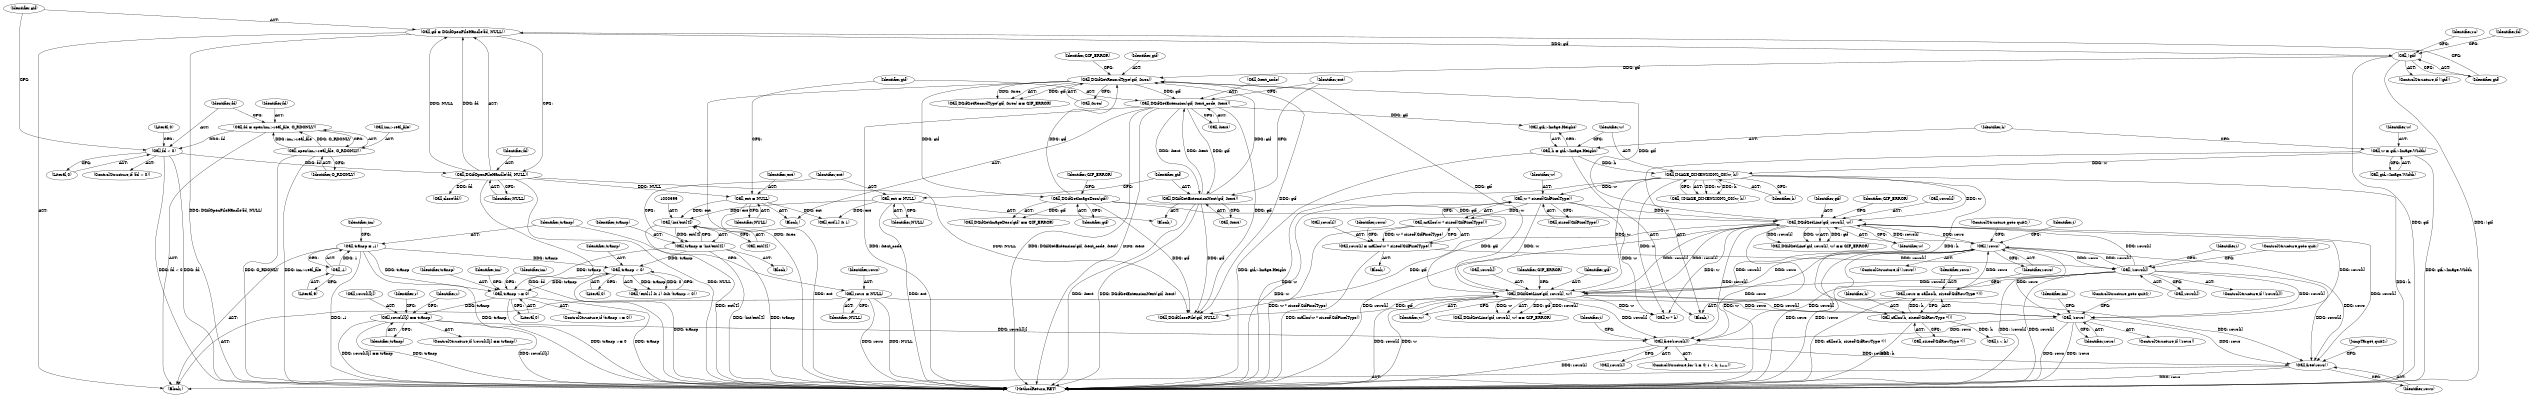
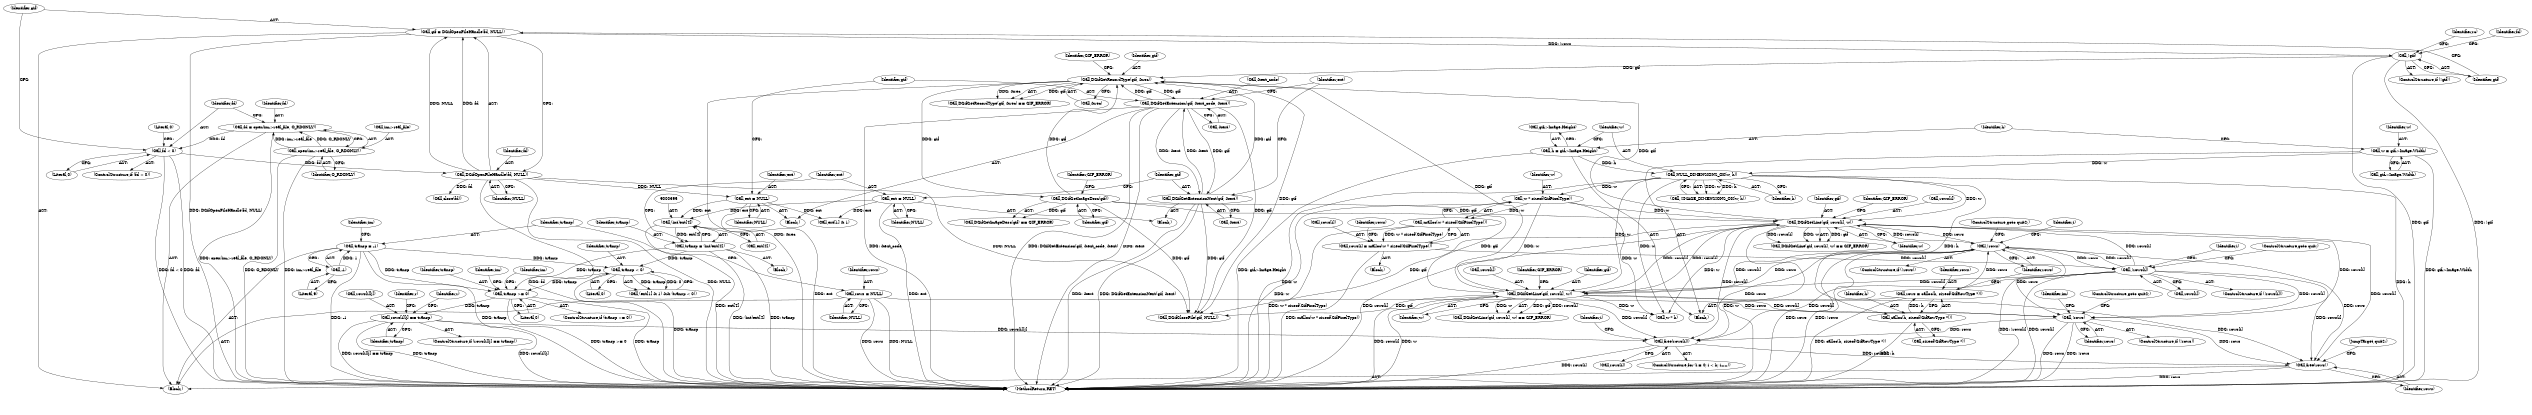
  digraph {
    n1 [label="(Call,free(rows))"]
    n2 [label="(Block,)"]
    n3 [label="(Identifier,rows)"]
    n4 [label="(MethodReturn,RET)"]
    n5 [label="(Call,!rows)"]
    n6 [label="(Call,free(rows[i]))"]
    n7 [label="(Identifier,rows)"]
    n8 [label="(ControlStructure,if (!rows))"]
    n9 [label="(Call,rows[i])"]
    n10 [label="(ControlStructure,for (i = 0; i < h; i++))"]
    n11 [label="(Call,!rows[i])"]
    n12 [label="(Call,!rows)"]
    n13 [label="(Call,DGifGetLine(gif, rows[i], w))"]
    n14 [label="(Call,DGifGetLine(gif, rows[i], w))"]
    n15 [label="(Call,rows[i])"]
    n16 [label="(ControlStructure,if (!rows[i]))"]
    n17 [label="(ControlStructure,if (!rows))"]
    n18 [label="(Identifier,rows)"]
    n19 [label="(Call,w * h)"]
    n20 [label="(Call,DGifGetRecordType(gif, &rec))"]
    n21 [label="(Call,DGifGetLine(gif, rows[i], w) == GIF_ERROR)"]
    n22 [label="(Call,DGifCloseFile(gif, NULL))"]
    n23 [label="(Identifier,w)"]
    n24 [label="(Identifier,w)"]
    n25 [label="(Call,DGifGetLine(gif, rows[i], w) == GIF_ERROR)"]
    n26 [label="(Call,rows[i] = malloc(w * sizeof(GifPixelType)))"]
    n27 [label="(Call,malloc(w * sizeof(GifPixelType)))"]
    n28 [label="(Block,)"]
    n29 [label="(Call,w * sizeof(GifPixelType))"]
-   n30 [label="(Call,sizeof(GifPixelType))"]
-   n31 [label="(Call,IMAGE_DIMENSIONS_OK(w, h))"]
+   n31 [label="(Call,NULL_DIMENSIONS_OK(w, h))"]
    n32 [label="(Call,calloc(h, sizeof(GifRowType *)))"]
    n33 [label="(Call,!IMAGE_DIMENSIONS_OK(w, h))"]
    n34 [label="(Identifier,h)"]
    n35 [label="(Call,rows = calloc(h, sizeof(GifRowType *)))"]
    n36 [label="(Call,sizeof(GifRowType *))"]
-   n37 [label="(Call,i < h)"]
    n38 [label="(Call,w = gif->Image.Width)"]
    n39 [label="(Call,gif->Image.Width)"]
    n40 [label="(Block,)"]
    n41 [label="(Call,h = gif->Image.Height)"]
    n42 [label="(Call,gif->Image.Height)"]
    n43 [label="(Call,DGifGetImageDesc(gif))"]
    n44 [label="(Call,DGifGetExtension(gif, &ext_code, &ext))"]
    n45 [label="(Call,DGifGetRecordType(gif, &rec) == GIF_ERROR)"]
    n46 [label="(Call,&rec)"]
    n47 [label="(Identifier,gif)"]
    n48 [label="(Call,DGifGetImageDesc(gif) == GIF_ERROR)"]
    n49 [label="(Call,DGifGetExtensionNext(gif, &ext))"]
    n50 [label="(Block,)"]
    n51 [label="(Call,&ext)"]
    n52 [label="(Block,)"]
    n53 [label="(Call,&ext)"]
    n54 [label="(Call,!gif)"]
    n55 [label="(ControlStructure,if (!gif))"]
    n56 [label="(Identifier,gif)"]
    n57 [label="(Call,gif = DGifOpenFileHandle(fd, NULL))"]
    n58 [label="(Call,DGifOpenFileHandle(fd, NULL))"]
    n59 [label="(Call,ext = NULL)"]
    n60 [label="(Identifier,NULL)"]
    n61 [label="(Call,close(fd))"]
    n62 [label="(Call,(int)ext[4])"]
    n63 [label="(Call,ext[1] & 1)"]
    n64 [label="(Identifier,NULL)"]
    n65 [label="(Call,fd < 0)"]
    n66 [label="(ControlStructure,if (fd < 0))"]
    n67 [label="(Literal,0)"]
    n68 [label="(Call,fd = open(im->real_file, O_RDONLY))"]
    n69 [label="(Call,open(im->real_file, O_RDONLY))"]
    n70 [label="(Identifier,O_RDONLY)"]
    n71 [label="(Call,rows = NULL)"]
    n72 [label="(Identifier,NULL)"]
    n73 [label="(Call,rows[i][j] == transp)"]
    n74 [label="(Identifier,transp)"]
    n75 [label="(ControlStructure,if (rows[i][j] == transp))"]
    n76 [label="(Call,transp >= 0)"]
    n77 [label="(Literal,0)"]
    n78 [label="(ControlStructure,if (transp >= 0))"]
    n79 [label="(Call,transp = -1)"]
    n80 [label="(Call,-1)"]
    n81 [label="(Call,transp < 0)"]
    n82 [label="(Literal,9)"]
    n83 [label="(Call,(ext[1] & 1) && (transp < 0))"]
    n84 [label="(Literal,0)"]
    n85 [label="(Call,transp = (int)ext[4])"]
    n86 [label="(Block,)"]
    n87 [label="(Call,ext[4])"]
    n88 [label="(Call,ext = NULL)"]
    n89 [label="(Identifier,NULL)"]
    n90 [label="(Identifier,fd)"]
    n91 [label="(Identifier,i)"]
    n92 [label="(Call,rows[i])"]
    n93 [label="(Identifier,ext)"]
    n94 [label="(Identifier,gif)"]
    n95 [label="(Identifier,rows)"]
    n96 [label="(Call,im->real_file)"]
    n97 [label="(Identifier,gif)"]
    n98 [label="(Identifier,rows)"]
    n99 [label="(Identifier,gif)"]
    n100 [label="(Identifier,i)"]
    n101 [label="(Identifier,im)"]
    n102 [label="(Identifier,rows)"]
    n103 [label="(Identifier,fd)"]
    n104 [label="(Identifier,fd)"]
    n105 [label="(Identifier,h)"]
    n106 [label="(Identifier,gif)"]
    n107 [label="(Identifier,gif)"]
    n108 [label="(Call,rows[i][j])"]
    n109 [label="(Identifier,transp)"]
    n110 [label="(Call,&ext_code)"]
    n111 [label="(Identifier,GIF_ERROR)"]
    n112 [label="(Identifier,rc)"]
    n113 [label="(Identifier,ext)"]
    n114 [label="(Identifier,w)"]
    n115 [label="(Identifier,GIF_ERROR)"]
    n116 [label="(Identifier,r)"]
    n117 [label="(Identifier,im)"]
    n118 [label="(Identifier,transp)"]
    n119 [label="(Identifier,transp)"]
    n120 [label="(ControlStructure,goto quit2;)"]
    n121 [label="(Call,rows[i])"]
    n122 [label="(Identifier,w)"]
    n123 [label="(Identifier,GIF_ERROR)"]
    n124 [label="(Identifier,transp)"]
    n125 [label="(Identifier,h)"]
    n126 [label="(Identifier,ext)"]
    n127 [label="(JumpTarget,quit2:)"]
    n128 [label="(Identifier,GIF_ERROR)"]
    n129 [label="(Literal,0)"]
    n130 [label="(Identifier,im)"]
    n131 [label="(Identifier,r)"]
    n132 [label="(Call,rows[i])"]
    n133 [label="(Identifier,fd)"]
    n134 [label="(Identifier,i)"]
    n135 [label="(Identifier,gif)"]
    n136 [label="(ControlStructure,goto quit2;)"]
    n137 [label="(ControlStructure,goto quit;)"]
    n138 [label="(Identifier,w)"]
    n139 [label="(Identifier,im)"]
-   1000395
+   1000395 [label=9000395]
    n1 -> n2 [label="AST: "]
    n1 -> n3 [label="CFG: "]
    n1 -> n4 [label="DDG: rows"]
    n3 -> n1 [label="AST: "]
    n5 -> n1 [label="DDG: rows"]
    n5 -> n4 [label="DDG: rows"]
    n5 -> n4 [label="DDG: !rows"]
    n5 -> n6 [label="DDG: rows"]
    n5 -> n7 [label="CFG: "]
    n5 -> n8 [label="AST: "]
    n6 -> n1 [label="DDG: rows[i]"]
    n6 -> n4 [label="DDG: rows[i]"]
    n6 -> n9 [label="CFG: "]
    n6 -> n10 [label="AST: "]
    n7 -> n5 [label="AST: "]
    n9 -> n6 [label="AST: "]
    n11 -> n1 [label="DDG: rows[i]"]
    n11 -> n4 [label="DDG: rows[i]"]
    n11 -> n4 [label="DDG: !rows[i]"]
    n11 -> n5 [label="DDG: rows[i]"]
    n11 -> n6 [label="DDG: rows[i]"]
    n11 -> n12 [label="DDG: rows[i]"]
    n11 -> n13 [label="DDG: rows[i]"]
    n11 -> n14 [label="DDG: rows[i]"]
    n11 -> n15 [label="CFG: "]
    n11 -> n16 [label="AST: "]
    n12 -> n1 [label="DDG: rows"]
    n12 -> n4 [label="DDG: !rows"]
    n12 -> n4 [label="DDG: rows"]
    n12 -> n5 [label="DDG: rows"]
    n12 -> n6 [label="DDG: rows"]
    n12 -> n11 [label="DDG: rows"]
    n12 -> n13 [label="DDG: rows"]
    n12 -> n14 [label="DDG: rows"]
    n12 -> n17 [label="AST: "]
    n12 -> n18 [label="CFG: "]
    n13 -> n1 [label="DDG: rows[i]"]
    n13 -> n4 [label="DDG: rows[i]"]
    n13 -> n4 [label="DDG: w"]
    n13 -> n5 [label="DDG: rows[i]"]
    n13 -> n6 [label="DDG: rows[i]"]
    n13 -> n12 [label="DDG: rows[i]"]
    n13 -> n14 [label="DDG: rows[i]"]
    n13 -> n19 [label="DDG: w"]
    n13 -> n20 [label="DDG: gif"]
    n13 -> n21 [label="AST: "]
    n13 -> n21 [label="DDG: gif"]
    n13 -> n21 [label="DDG: rows[i]"]
    n13 -> n21 [label="DDG: w"]
    n13 -> n22 [label="DDG: gif"]
    n13 -> n23 [label="CFG: "]
    n14 -> n1 [label="DDG: rows[i]"]
    n14 -> n4 [label="DDG: rows[i]"]
    n14 -> n4 [label="DDG: w"]
    n14 -> n5 [label="DDG: rows[i]"]
    n14 -> n6 [label="DDG: rows[i]"]
    n14 -> n12 [label="DDG: rows[i]"]
    n14 -> n13 [label="DDG: rows[i]"]
    n14 -> n19 [label="DDG: w"]
    n14 -> n20 [label="DDG: gif"]
    n14 -> n22 [label="DDG: gif"]
    n14 -> n24 [label="CFG: "]
    n14 -> n25 [label="AST: "]
    n14 -> n25 [label="DDG: gif"]
    n14 -> n25 [label="DDG: rows[i]"]
    n14 -> n25 [label="DDG: w"]
    n15 -> n11 [label="AST: "]
    n18 -> n12 [label="AST: "]
    n18 -> n35 [label="CFG: "]
    n20 -> n4 [label="DDG: &rec"]
    n20 -> n22 [label="DDG: gif"]
    n20 -> n43 [label="DDG: gif"]
    n20 -> n44 [label="DDG: gif"]
    n20 -> n45 [label="AST: "]
    n20 -> n45 [label="DDG: gif"]
    n20 -> n45 [label="DDG: &rec"]
    n20 -> n46 [label="CFG: "]
    n23 -> n13 [label="AST: "]
    n24 -> n14 [label="AST: "]
    n26 -> n4 [label="DDG: malloc(w * sizeof(GifPixelType))"]
    n26 -> n11 [label="DDG: rows[i]"]
    n26 -> n27 [label="CFG: "]
    n26 -> n28 [label="AST: "]
    n27 -> n4 [label="DDG: w * sizeof(GifPixelType)"]
    n27 -> n26 [label="AST: "]
    n27 -> n26 [label="DDG: w * sizeof(GifPixelType)"]
    n27 -> n29 [label="CFG: "]
    n29 -> n4 [label="DDG: w"]
    n29 -> n13 [label="DDG: w"]
    n29 -> n14 [label="DDG: w"]
    n29 -> n19 [label="DDG: w"]
    n29 -> n27 [label="AST: "]
    n29 -> n27 [label="DDG: w"]
-   n29 -> n30 [label="CFG: "]
-   n30 -> n29 [label="AST: "]
    n31 -> n4 [label="DDG: h"]
    n31 -> n4 [label="DDG: w"]
    n31 -> n13 [label="DDG: w"]
    n31 -> n14 [label="DDG: w"]
    n31 -> n19 [label="DDG: w"]
    n31 -> n29 [label="DDG: w"]
    n31 -> n32 [label="DDG: h"]
    n31 -> n33 [label="AST: "]
    n31 -> n33 [label="DDG: w"]
    n31 -> n33 [label="DDG: h"]
    n31 -> n34 [label="CFG: "]
    n32 -> n4 [label="DDG: h"]
    n32 -> n35 [label="AST: "]
    n32 -> n35 [label="DDG: h"]
    n32 -> n36 [label="CFG: "]
-   n32 -> n37 [label="DDG: h"]
    n33 -> n31 [label="CFG: "]
    n34 -> n31 [label="AST: "]
    n35 -> n4 [label="DDG: calloc(h, sizeof(GifRowType *))"]
    n35 -> n12 [label="DDG: rows"]
    n35 -> n32 [label="CFG: "]
    n35 -> n40 [label="AST: "]
    n36 -> n32 [label="AST: "]
    n38 -> n4 [label="DDG: gif->Image.Width"]
    n38 -> n31 [label="DDG: w"]
    n38 -> n39 [label="CFG: "]
    n38 -> n40 [label="AST: "]
    n39 -> n38 [label="AST: "]
    n41 -> n4 [label="DDG: gif->Image.Height"]
    n41 -> n31 [label="DDG: h"]
    n41 -> n40 [label="AST: "]
    n41 -> n42 [label="CFG: "]
    n42 -> n41 [label="AST: "]
    n43 -> n13 [label="DDG: gif"]
    n43 -> n14 [label="DDG: gif"]
    n43 -> n20 [label="DDG: gif"]
    n43 -> n22 [label="DDG: gif"]
    n43 -> n47 [label="CFG: "]
    n43 -> n48 [label="AST: "]
    n43 -> n48 [label="DDG: gif"]
    n44 -> n4 [label="DDG: &ext_code"]
    n44 -> n4 [label="DDG: DGifGetExtension(gif, &ext_code, &ext)"]
    n44 -> n4 [label="DDG: &ext"]
-   n44 -> n42 [label="DDG: gif"]
+   n44 -> n20 [label="DDG: gif"]
    n44 -> n22 [label="DDG: gif"]
    n44 -> n49 [label="DDG: gif"]
    n44 -> n49 [label="DDG: &ext"]
    n44 -> n50 [label="AST: "]
    n44 -> n51 [label="CFG: "]
    n46 -> n20 [label="AST: "]
    n47 -> n43 [label="AST: "]
    n49 -> n4 [label="DDG: &ext"]
    n49 -> n4 [label="DDG: DGifGetExtensionNext(gif, &ext)"]
    n49 -> n20 [label="DDG: gif"]
    n49 -> n22 [label="DDG: gif"]
    n49 -> n44 [label="DDG: &ext"]
    n49 -> n52 [label="AST: "]
    n49 -> n53 [label="CFG: "]
    n51 -> n44 [label="AST: "]
    n53 -> n49 [label="AST: "]
    n54 -> n4 [label="DDG: gif"]
    n54 -> n4 [label="DDG: !gif"]
    n54 -> n20 [label="DDG: gif"]
    n54 -> n55 [label="AST: "]
    n54 -> n56 [label="CFG: "]
    n56 -> n54 [label="AST: "]
    n56 -> n57 [label="CFG: "]
    n57 -> n2 [label="AST: "]
    n57 -> n4 [label="DDG: DGifOpenFileHandle(fd, NULL)"]
-   n57 -> n54 [label="DDG: gif"]
+   n57 -> n54 [label="DDG: !rows"]
    n57 -> n58 [label="CFG: "]
    n58 -> n4 [label="DDG: NULL"]
    n58 -> n4 [label="DDG: fd"]
    n58 -> n22 [label="DDG: NULL"]
    n58 -> n57 [label="AST: "]
    n58 -> n57 [label="DDG: fd"]
    n58 -> n57 [label="DDG: NULL"]
    n58 -> n59 [label="DDG: NULL"]
    n58 -> n60 [label="CFG: "]
    n58 -> n61 [label="DDG: fd"]
    n59 -> n4 [label="DDG: ext"]
    n59 -> n50 [label="AST: "]
    n59 -> n62 [label="DDG: ext"]
    n59 -> n63 [label="DDG: ext"]
    n59 -> n64 [label="CFG: "]
    n60 -> n58 [label="AST: "]
    n62 -> n4 [label="DDG: ext[4]"]
    n62 -> n85 [label="AST: "]
    n62 -> n85 [label="DDG: ext[4]"]
    n62 -> n87 [label="CFG: "]
    n64 -> n59 [label="AST: "]
    n65 -> n4 [label="DDG: fd"]
    n65 -> n4 [label="DDG: fd < 0"]
    n65 -> n58 [label="DDG: fd"]
    n65 -> n66 [label="AST: "]
    n65 -> n67 [label="CFG: "]
    n67 -> n65 [label="AST: "]
    n68 -> n2 [label="AST: "]
+   n68 -> n4 [label="DDG: open(im->real_file, O_RDONLY)"]
    n68 -> n65 [label="DDG: fd"]
    n68 -> n69 [label="CFG: "]
    n69 -> n4 [label="DDG: O_RDONLY"]
    n69 -> n4 [label="DDG: im->real_file"]
    n69 -> n68 [label="AST: "]
    n69 -> n68 [label="DDG: im->real_file"]
    n69 -> n68 [label="DDG: O_RDONLY"]
    n69 -> n70 [label="CFG: "]
    n70 -> n69 [label="AST: "]
    n71 -> n2 [label="AST: "]
    n71 -> n4 [label="DDG: NULL"]
    n71 -> n4 [label="DDG: rows"]
    n71 -> n5 [label="DDG: rows"]
    n71 -> n72 [label="CFG: "]
    n72 -> n71 [label="AST: "]
    n73 -> n4 [label="DDG: rows[i][j] == transp"]
    n73 -> n4 [label="DDG: transp"]
    n73 -> n4 [label="DDG: rows[i][j]"]
    n73 -> n6 [label="DDG: rows[i][j]"]
    n73 -> n74 [label="CFG: "]
    n73 -> n75 [label="AST: "]
    n74 -> n73 [label="AST: "]
    n76 -> n4 [label="DDG: transp"]
    n76 -> n4 [label="DDG: transp >= 0"]
    n76 -> n73 [label="DDG: transp"]
    n76 -> n77 [label="CFG: "]
    n76 -> n78 [label="AST: "]
    n77 -> n76 [label="AST: "]
    n79 -> n2 [label="AST: "]
    n79 -> n4 [label="DDG: transp"]
    n79 -> n4 [label="DDG: -1"]
    n79 -> n76 [label="DDG: transp"]
    n79 -> n80 [label="CFG: "]
    n79 -> n81 [label="DDG: transp"]
    n80 -> n79 [label="AST: "]
    n80 -> n79 [label="DDG: 1"]
    n80 -> n82 [label="CFG: "]
    n81 -> n4 [label="DDG: transp"]
    n81 -> n76 [label="DDG: transp"]
    n81 -> n83 [label="AST: "]
    n81 -> n83 [label="DDG: transp"]
    n81 -> n83 [label="DDG: 0"]
    n81 -> n84 [label="CFG: "]
    n82 -> n80 [label="AST: "]
    n83 -> n81 [label="CFG: "]
    n84 -> n81 [label="AST: "]
    n85 -> n4 [label="DDG: (int)ext[4]"]
    n85 -> n4 [label="DDG: transp"]
    n85 -> n62 [label="CFG: "]
    n85 -> n76 [label="DDG: transp"]
    n85 -> n81 [label="DDG: transp"]
    n85 -> n86 [label="AST: "]
    n87 -> n62 [label="AST: "]
    n88 -> n4 [label="DDG: ext"]
    n88 -> n52 [label="AST: "]
    n88 -> n62 [label="DDG: ext"]
    n88 -> n63 [label="DDG: ext"]
    n88 -> n89 [label="CFG: "]
    n89 -> n88 [label="AST: "]
    n90 -> n58 [label="AST: "]
    n91 -> n12 [label="CFG: "]
    n92 -> n26 [label="AST: "]
    n93 -> n44 [label="CFG: "]
    n93 -> n49 [label="CFG: "]
    n94 -> n20 [label="AST: "]
    n95 -> n35 [label="AST: "]
    n96 -> n69 [label="AST: "]
    n97 -> n57 [label="AST: "]
    n97 -> n65 [label="CFG: "]
    n98 -> n71 [label="AST: "]
    n99 -> n49 [label="AST: "]
    n99 -> n88 [label="CFG: "]
    n100 -> n11 [label="CFG: "]
    n101 -> n5 [label="CFG: "]
    n102 -> n26 [label="CFG: "]
    n103 -> n65 [label="AST: "]
    n103 -> n68 [label="CFG: "]
    n104 -> n68 [label="AST: "]
    n105 -> n32 [label="AST: "]
    n106 -> n14 [label="AST: "]
    n107 -> n13 [label="AST: "]
    n108 -> n73 [label="AST: "]
    n109 -> n81 [label="AST: "]
    n110 -> n44 [label="AST: "]
    n111 -> n43 [label="CFG: "]
    n112 -> n54 [label="CFG: "]
    n113 -> n59 [label="AST: "]
    n114 -> n38 [label="AST: "]
    n115 -> n13 [label="CFG: "]
    n116 -> n73 [label="CFG: "]
    n117 -> n79 [label="CFG: "]
    n118 -> n71 [label="CFG: "]
    n118 -> n79 [label="AST: "]
    n119 -> n85 [label="AST: "]
    n120 -> n5 [label="CFG: "]
    n121 -> n14 [label="AST: "]
    n122 -> n29 [label="AST: "]
    n123 -> n14 [label="CFG: "]
    n124 -> n76 [label="AST: "]
    n125 -> n38 [label="CFG: "]
    n125 -> n41 [label="AST: "]
    n126 -> n85 [label="CFG: "]
    n126 -> n88 [label="AST: "]
    n127 -> n1 [label="CFG: "]
    n128 -> n20 [label="CFG: "]
    n129 -> n65 [label="CFG: "]
    n130 -> n76 [label="CFG: "]
    n131 -> n73 [label="CFG: "]
    n132 -> n13 [label="AST: "]
    n133 -> n54 [label="CFG: "]
    n134 -> n6 [label="CFG: "]
    n135 -> n44 [label="AST: "]
    n135 -> n59 [label="CFG: "]
    n136 -> n12 [label="CFG: "]
    n137 -> n11 [label="CFG: "]
    n138 -> n31 [label="AST: "]
    n138 -> n41 [label="CFG: "]
    n139 -> n76 [label="CFG: "]
    1000395 -> n62 [label="AST: "]
  }
